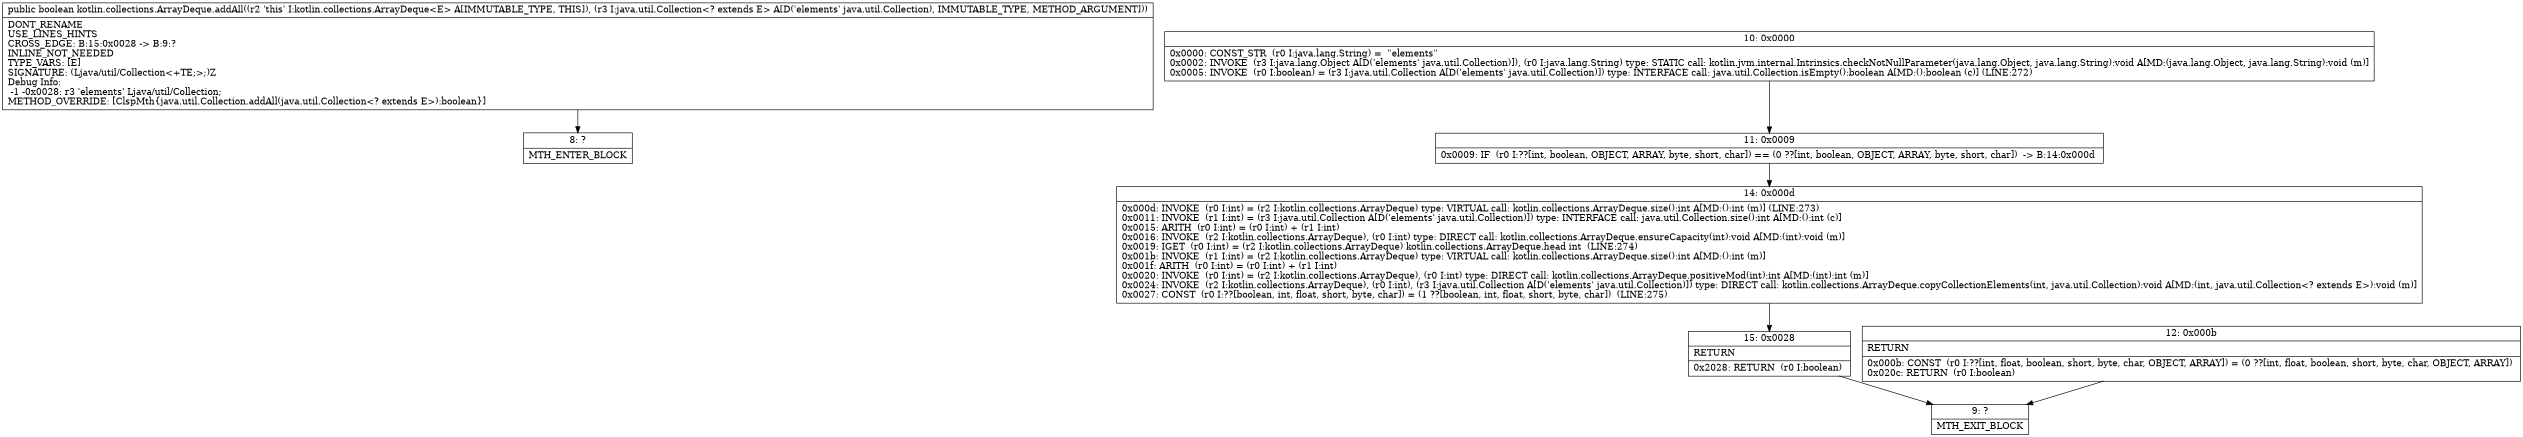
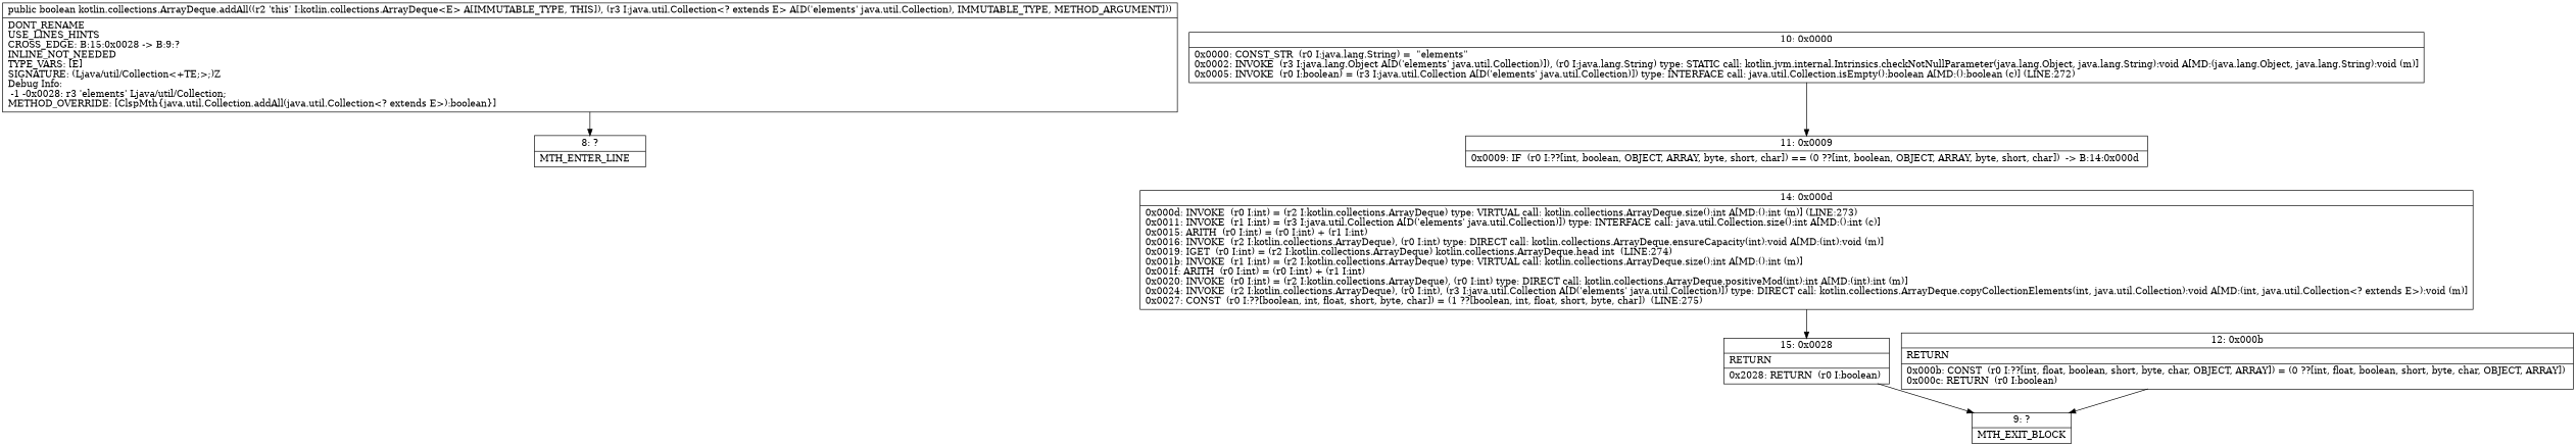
  digraph {
    node [shape=record]
-   n1 [label="{8\:\ ?|MTH_ENTER_BLOCK\l}"]
+   n1 [label="{8\:\ ?|MTH_ENTER_LINE\l}"]
    n2 [label="{10\:\ 0x0000|0x0000: CONST_STR  (r0 I:java.lang.String) =  \"elements\" \l0x0002: INVOKE  (r3 I:java.lang.Object A[D('elements' java.util.Collection)]), (r0 I:java.lang.String) type: STATIC call: kotlin.jvm.internal.Intrinsics.checkNotNullParameter(java.lang.Object, java.lang.String):void A[MD:(java.lang.Object, java.lang.String):void (m)]\l0x0005: INVOKE  (r0 I:boolean) = (r3 I:java.util.Collection A[D('elements' java.util.Collection)]) type: INTERFACE call: java.util.Collection.isEmpty():boolean A[MD:():boolean (c)] (LINE:272)\l}"]
    n3 [label="{11\:\ 0x0009|0x0009: IF  (r0 I:??[int, boolean, OBJECT, ARRAY, byte, short, char]) == (0 ??[int, boolean, OBJECT, ARRAY, byte, short, char])  \-\> B:14:0x000d \l}"]
    n4 [label="{14\:\ 0x000d|0x000d: INVOKE  (r0 I:int) = (r2 I:kotlin.collections.ArrayDeque) type: VIRTUAL call: kotlin.collections.ArrayDeque.size():int A[MD:():int (m)] (LINE:273)\l0x0011: INVOKE  (r1 I:int) = (r3 I:java.util.Collection A[D('elements' java.util.Collection)]) type: INTERFACE call: java.util.Collection.size():int A[MD:():int (c)]\l0x0015: ARITH  (r0 I:int) = (r0 I:int) + (r1 I:int) \l0x0016: INVOKE  (r2 I:kotlin.collections.ArrayDeque), (r0 I:int) type: DIRECT call: kotlin.collections.ArrayDeque.ensureCapacity(int):void A[MD:(int):void (m)]\l0x0019: IGET  (r0 I:int) = (r2 I:kotlin.collections.ArrayDeque) kotlin.collections.ArrayDeque.head int  (LINE:274)\l0x001b: INVOKE  (r1 I:int) = (r2 I:kotlin.collections.ArrayDeque) type: VIRTUAL call: kotlin.collections.ArrayDeque.size():int A[MD:():int (m)]\l0x001f: ARITH  (r0 I:int) = (r0 I:int) + (r1 I:int) \l0x0020: INVOKE  (r0 I:int) = (r2 I:kotlin.collections.ArrayDeque), (r0 I:int) type: DIRECT call: kotlin.collections.ArrayDeque.positiveMod(int):int A[MD:(int):int (m)]\l0x0024: INVOKE  (r2 I:kotlin.collections.ArrayDeque), (r0 I:int), (r3 I:java.util.Collection A[D('elements' java.util.Collection)]) type: DIRECT call: kotlin.collections.ArrayDeque.copyCollectionElements(int, java.util.Collection):void A[MD:(int, java.util.Collection\<? extends E\>):void (m)]\l0x0027: CONST  (r0 I:??[boolean, int, float, short, byte, char]) = (1 ??[boolean, int, float, short, byte, char])  (LINE:275)\l}"]
-   n5 [label="{12\:\ 0x000b|RETURN\l|0x000b: CONST  (r0 I:??[int, float, boolean, short, byte, char, OBJECT, ARRAY]) = (0 ??[int, float, boolean, short, byte, char, OBJECT, ARRAY]) \l0x020c: RETURN  (r0 I:boolean) \l}"]
+   n5 [label="{12\:\ 0x000b|RETURN\l|0x000b: CONST  (r0 I:??[int, float, boolean, short, byte, char, OBJECT, ARRAY]) = (0 ??[int, float, boolean, short, byte, char, OBJECT, ARRAY]) \l0x000c: RETURN  (r0 I:boolean) \l}"]
    n6 [label="{9\:\ ?|MTH_EXIT_BLOCK\l}"]
    n7 [label="{15\:\ 0x0028|RETURN\l|0x2028: RETURN  (r0 I:boolean) \l}"]
    n8 [label="{public boolean kotlin.collections.ArrayDeque.addAll((r2 'this' I:kotlin.collections.ArrayDeque\<E\> A[IMMUTABLE_TYPE, THIS]), (r3 I:java.util.Collection\<? extends E\> A[D('elements' java.util.Collection), IMMUTABLE_TYPE, METHOD_ARGUMENT]))  | DONT_RENAME\lUSE_LINES_HINTS\lCROSS_EDGE: B:15:0x0028 \-\> B:9:?\lINLINE_NOT_NEEDED\lTYPE_VARS: [E]\lSIGNATURE: (Ljava\/util\/Collection\<+TE;\>;)Z\lDebug Info:\l  \-1 \-0x0028: r3 'elements' Ljava\/util\/Collection;\lMETHOD_OVERRIDE: [ClspMth\{java.util.Collection.addAll(java.util.Collection\<? extends E\>):boolean\}]\l}"]
    n2 -> n3
-   n3 -> n4
    n4 -> n7
    n5 -> n6
    n7 -> n6
    n8 -> n1
  }
